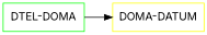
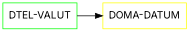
  digraph {
    rankdir=LR
    fontname=Inter
    node [shape=box fontname=Inter]
-   "DTEL-VALUT" [color=green label="DTEL-DOMA"]
+   "DTEL-VALUT" [color=green]
    "DOMA-DATUM" [color=yellow]
    "DTEL-VALUT" -> "DOMA-DATUM" [fontname=Inter]
  }
